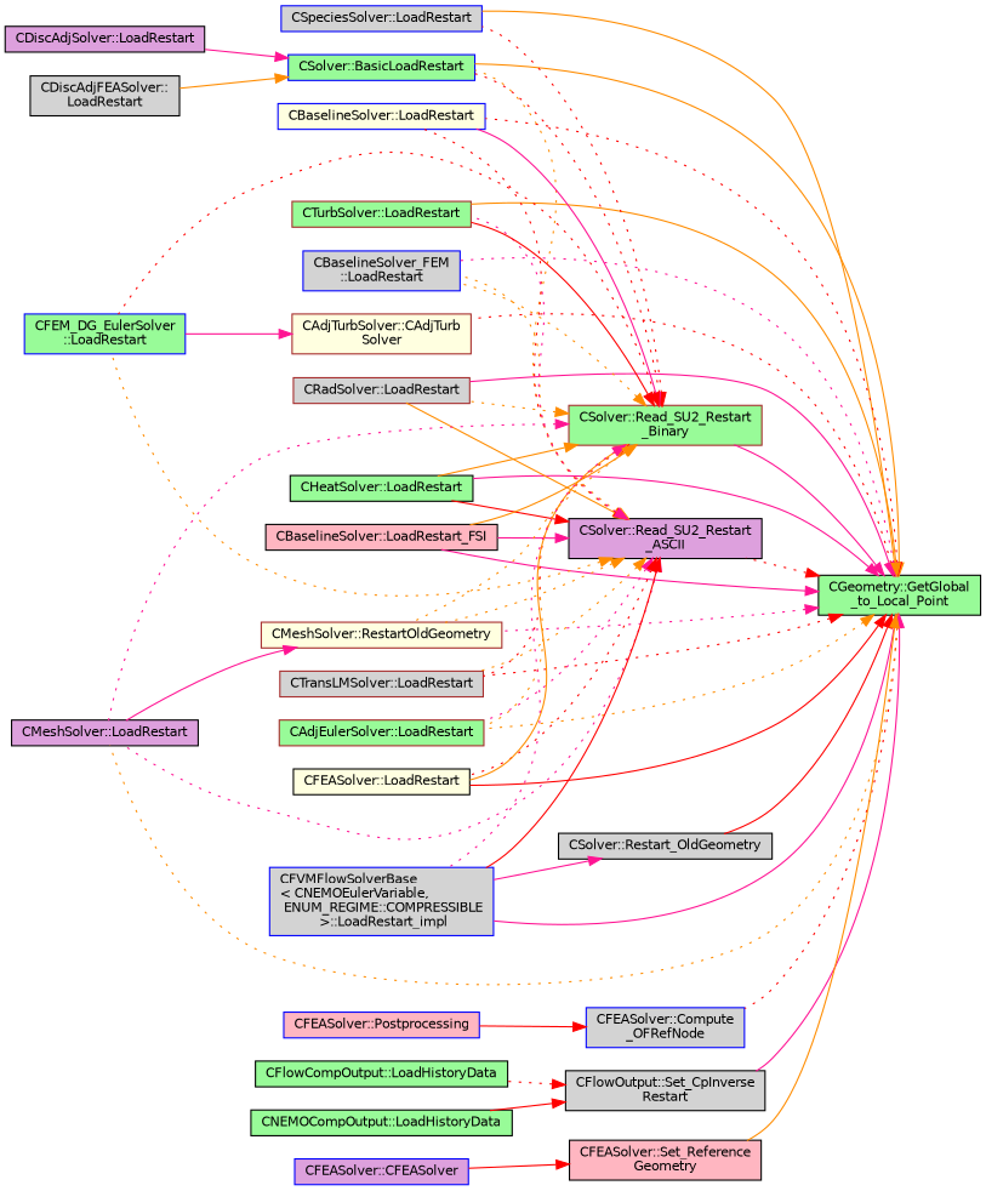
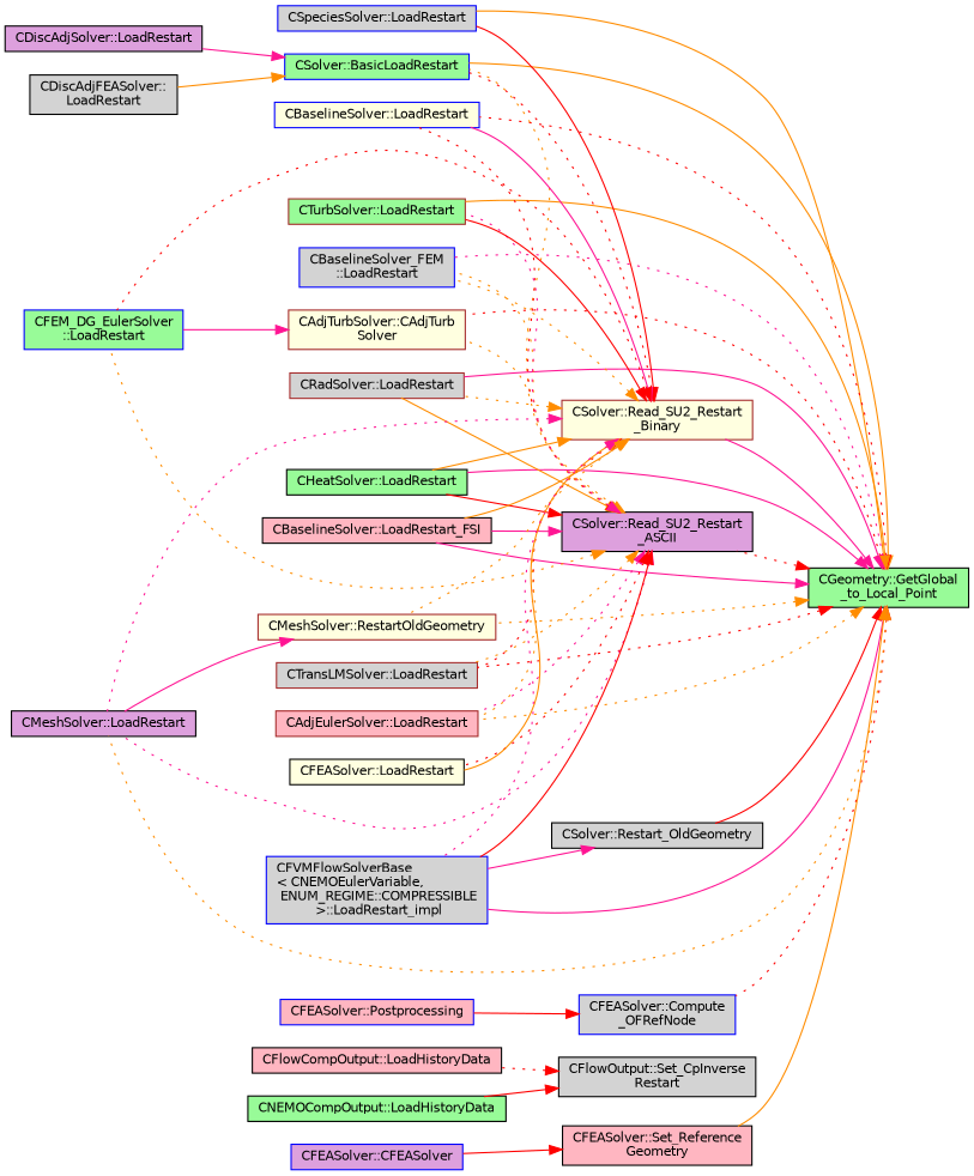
  digraph {
    rankdir=RL
    node [color=black fillcolor=lightgrey fontname=Helvetica fontsize=10 shape=record style=filled]
    edge [color=darkorange dir=back fontname=Helvetica fontsize=10 labelfontname=Helvetica labelfontsize=10 style=solid]
    n1 [fillcolor=palegreen fontcolor=black height=0.2 label="CGeometry::GetGlobal\l_to_Local_Point" width=0.4]
    n2 [color=blue fillcolor=palegreen height=0.2 label="CSolver::BasicLoadRestart" width=0.4]
    n3 [color=brown fillcolor=lightyellow height=0.2 label="CAdjTurbSolver::CAdjTurb\lSolver" width=0.4]
    n4 [color=blue height=0.2 label="CFEASolver::Compute\l_OFRefNode" width=0.4]
    n5 [color=blue height=0.2 label="CSpeciesSolver::LoadRestart" width=0.4]
    n6 [color=brown height=0.2 label="CRadSolver::LoadRestart" width=0.4]
    n7 [color=blue fillcolor=lightyellow height=0.2 label="CBaselineSolver::LoadRestart" width=0.4]
    n8 [color=blue height=0.2 label="CBaselineSolver_FEM\l::LoadRestart" width=0.4]
    n9 [color=brown fillcolor=palegreen height=0.2 label="CTurbSolver::LoadRestart" width=0.4]
    n10 [fillcolor=palegreen height=0.2 label="CHeatSolver::LoadRestart" width=0.4]
    n11 [fillcolor=plum height=0.2 label="CMeshSolver::LoadRestart" width=0.4]
    n12 [color=brown height=0.2 label="CTransLMSolver::LoadRestart" width=0.4]
-   n13 [color=brown fillcolor=palegreen height=0.2 label="CAdjEulerSolver::LoadRestart" width=0.4]
+   n13 [color=brown fillcolor=lightpink height=0.2 label="CAdjEulerSolver::LoadRestart" width=0.4]
    n14 [fillcolor=lightyellow height=0.2 label="CFEASolver::LoadRestart" width=0.4]
    n15 [fillcolor=lightpink height=0.2 label="CBaselineSolver::LoadRestart_FSI" width=0.4]
    n16 [color=blue height=0.2 label="CFVMFlowSolverBase\l\< CNEMOEulerVariable,\l ENUM_REGIME::COMPRESSIBLE\l \>::LoadRestart_impl" width=0.4]
    n17 [fillcolor=plum height=0.2 label="CSolver::Read_SU2_Restart\l_ASCII" width=0.4]
    n18 [color=brown fillcolor=lightyellow height=0.2 label="CMeshSolver::RestartOldGeometry" width=0.4]
-   n19 [color=brown fillcolor=palegreen height=0.2 label="CSolver::Read_SU2_Restart\l_Binary" width=0.4]
+   n19 [color=brown fillcolor=lightyellow height=0.2 label="CSolver::Read_SU2_Restart\l_Binary" width=0.4]
    n20 [height=0.2 label="CSolver::Restart_OldGeometry" width=0.4]
    n21 [height=0.2 label="CFlowOutput::Set_CpInverse\lRestart" width=0.4]
    n22 [fillcolor=lightpink height=0.2 label="CFEASolver::Set_Reference\lGeometry" width=0.4]
    n23 [fillcolor=plum height=0.2 label="CDiscAdjSolver::LoadRestart" width=0.4]
    n24 [height=0.2 label="CDiscAdjFEASolver::\lLoadRestart" width=0.4]
    n25 [color=blue fillcolor=palegreen height=0.2 label="CFEM_DG_EulerSolver\l::LoadRestart" width=0.4]
    n26 [color=blue fillcolor=lightpink height=0.2 label="CFEASolver::Postprocessing" width=0.4]
-   n27 [fillcolor=palegreen height=0.2 label="CFlowCompOutput::LoadHistoryData" width=0.4]
+   n27 [fillcolor=lightpink height=0.2 label="CFlowCompOutput::LoadHistoryData" width=0.4]
    n28 [fillcolor=palegreen height=0.2 label="CNEMOCompOutput::LoadHistoryData" width=0.4]
    n29 [color=blue fillcolor=plum height=0.2 label="CFEASolver::CFEASolver" width=0.4]
    n1 -> n2
    n1 -> n3 [color=red style=dotted]
    n1 -> n4 [color=red style=dotted]
    n1 -> n5
    n1 -> n6 [color=deeppink]
    n1 -> n7 [color=red style=dotted]
    n1 -> n8 [color=deeppink style=dotted]
    n1 -> n9
    n1 -> n10 [color=deeppink]
    n1 -> n11 [style=dotted]
    n1 -> n12 [color=red style=dotted]
    n1 -> n13 [style=dotted]
-   n1 -> n14 [color=red]
    n1 -> n15 [color=deeppink]
    n1 -> n16 [color=deeppink]
    n1 -> n17 [color=red style=dotted]
-   n1 -> n18 [color=deeppink style=dotted]
+   n1 -> n18 [style=dotted]
    n1 -> n19 [color=deeppink]
    n1 -> n20 [color=red]
-   n1 -> n21 [color=deeppink]
    n1 -> n22
    n2 -> n23 [color=deeppink]
    n2 -> n24
    n3 -> n25 [color=deeppink]
    n4 -> n26 [color=red]
    n17 -> n2 [style=dotted]
    n17 -> n6
    n17 -> n7 [color=red style=dotted]
    n17 -> n8 [style=dotted]
    n17 -> n9 [color=deeppink style=dotted]
    n17 -> n10 [color=red]
    n17 -> n11 [color=deeppink style=dotted]
    n17 -> n12 [style=dotted]
    n17 -> n13 [color=deeppink style=dotted]
    n17 -> n14 [color=red style=dotted]
    n17 -> n15 [color=deeppink]
    n17 -> n16 [color=red]
-   n17 -> n18 [style=dotted]
+   n17 -> n3 [style=dotted]
    n17 -> n25 [style=dotted]
    n18 -> n11 [color=deeppink]
    n19 -> n2 [color=red style=dotted]
-   n19 -> n5 [color=red style=dotted]
+   n19 -> n5 [color=red]
    n19 -> n6 [style=dotted]
    n19 -> n7 [color=deeppink]
    n19 -> n8 [style=dotted]
    n19 -> n9 [color=red]
    n19 -> n10
    n19 -> n11 [color=deeppink style=dotted]
    n19 -> n12 [color=red style=dotted]
    n19 -> n13 [style=dotted]
    n19 -> n14
    n19 -> n15
    n19 -> n16 [color=deeppink style=dotted]
    n19 -> n18 [style=dotted]
    n19 -> n25 [color=red style=dotted]
    n20 -> n16 [color=deeppink]
    n21 -> n27 [color=red style=dotted]
    n21 -> n28 [color=red]
    n22 -> n29 [color=red]
  }
